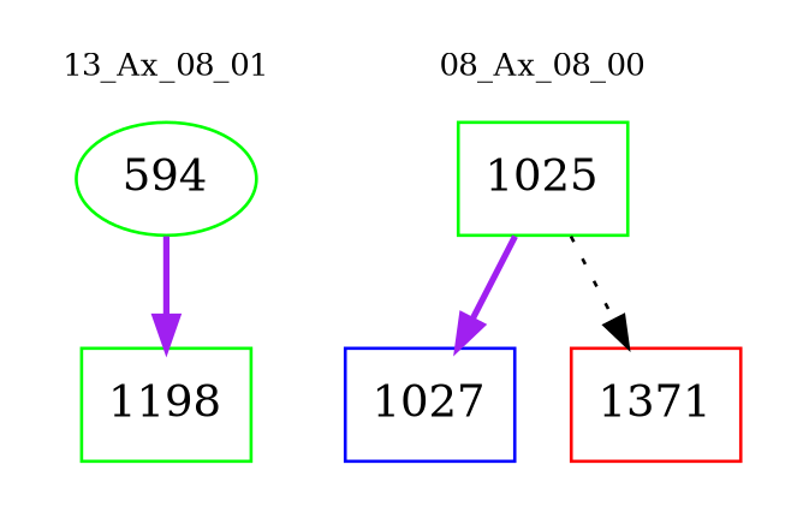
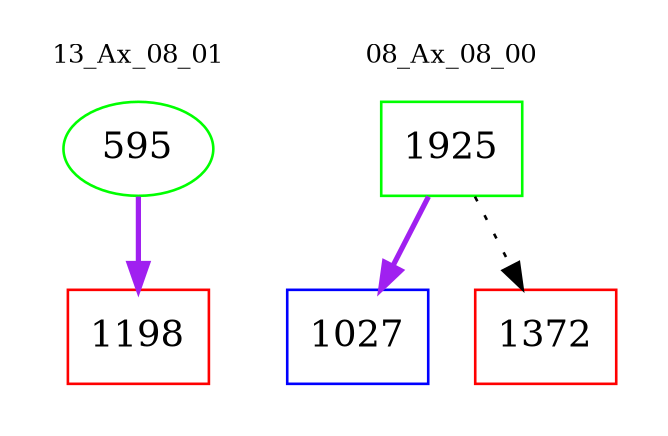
  digraph {
    node [color=green shape=box]
    edge [color=purple style=bold]
-   n1 [label=594 shape=ellipse]
-   n2 [label=1198]
-   n3 [label=1025]
+   n1 [label=595 shape=ellipse]
+   n2 [color=red label=1198]
+   n3 [label=1925]
    n4 [color=blue label=1027]
-   n5 [color=red label=1371]
+   n5 [color=red label=1372]
    subgraph cluster_1 {
      color=white
      fontsize=10
      label="13_Ax_08_01"
      n1
      n2
    }
    subgraph cluster_2 {
      color=white
      fontsize=10
      label="08_Ax_08_00"
      n3
      n4
      n5
    }
    n1 -> n2
    n3 -> n4
    n3 -> n5 [color=black style=dotted]
  }
